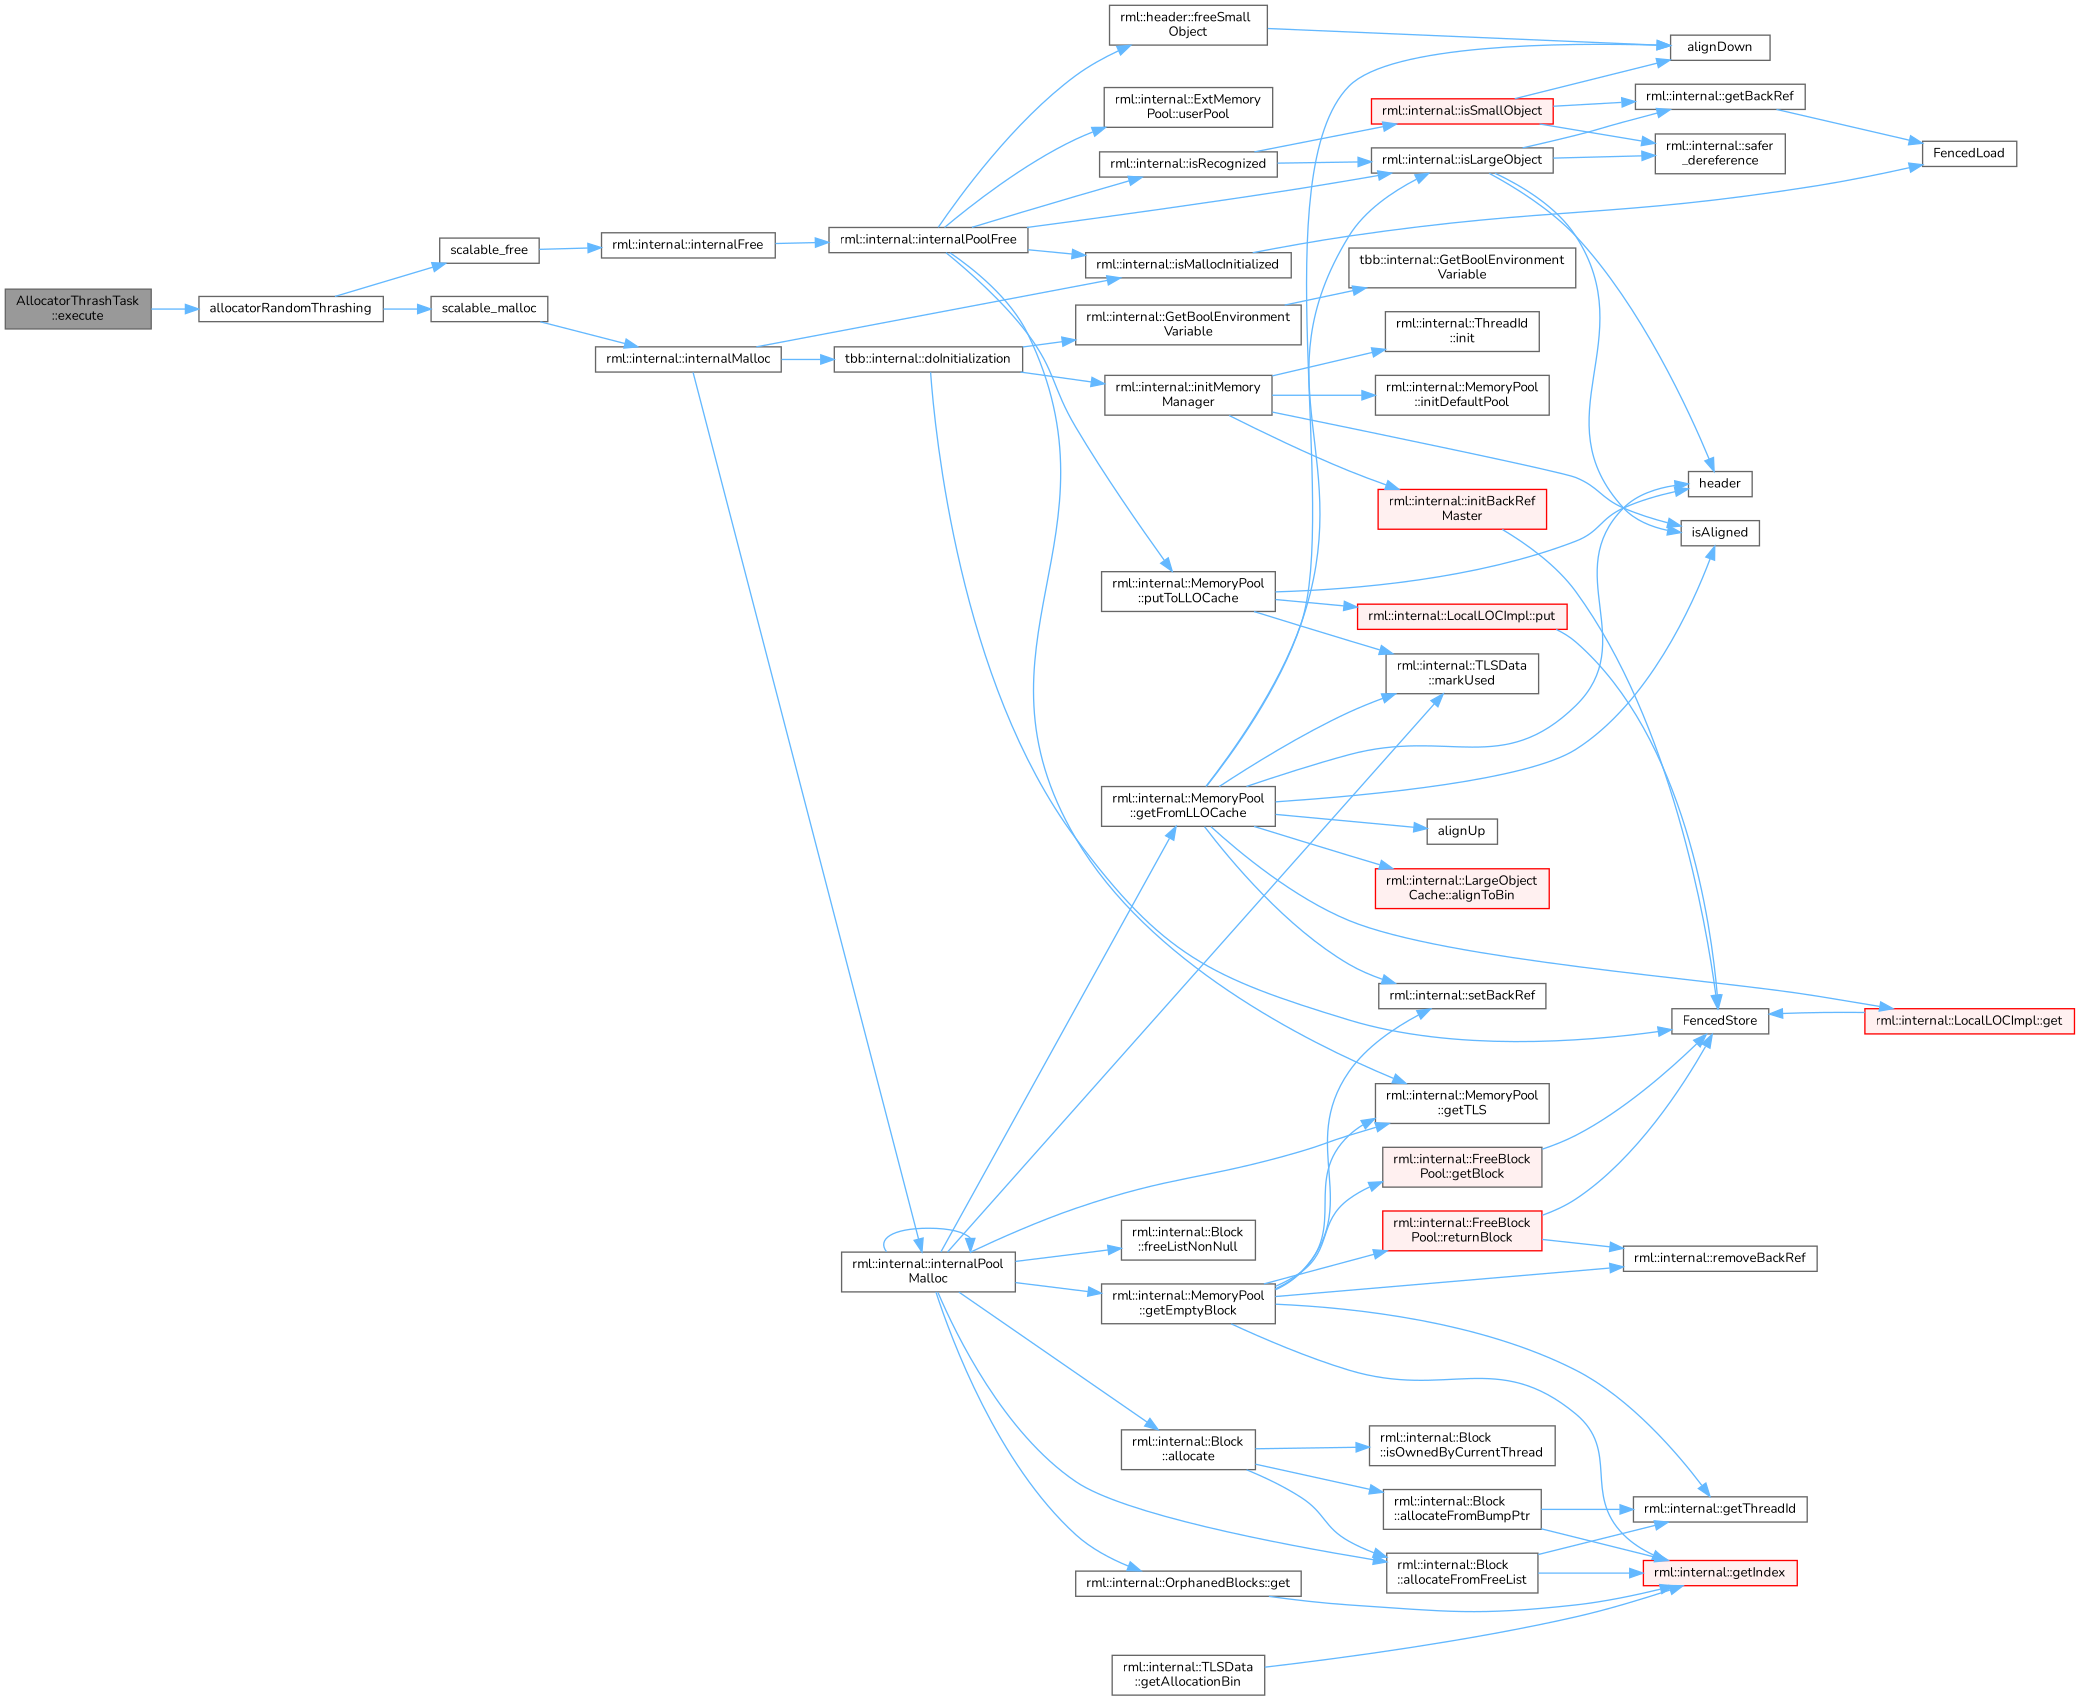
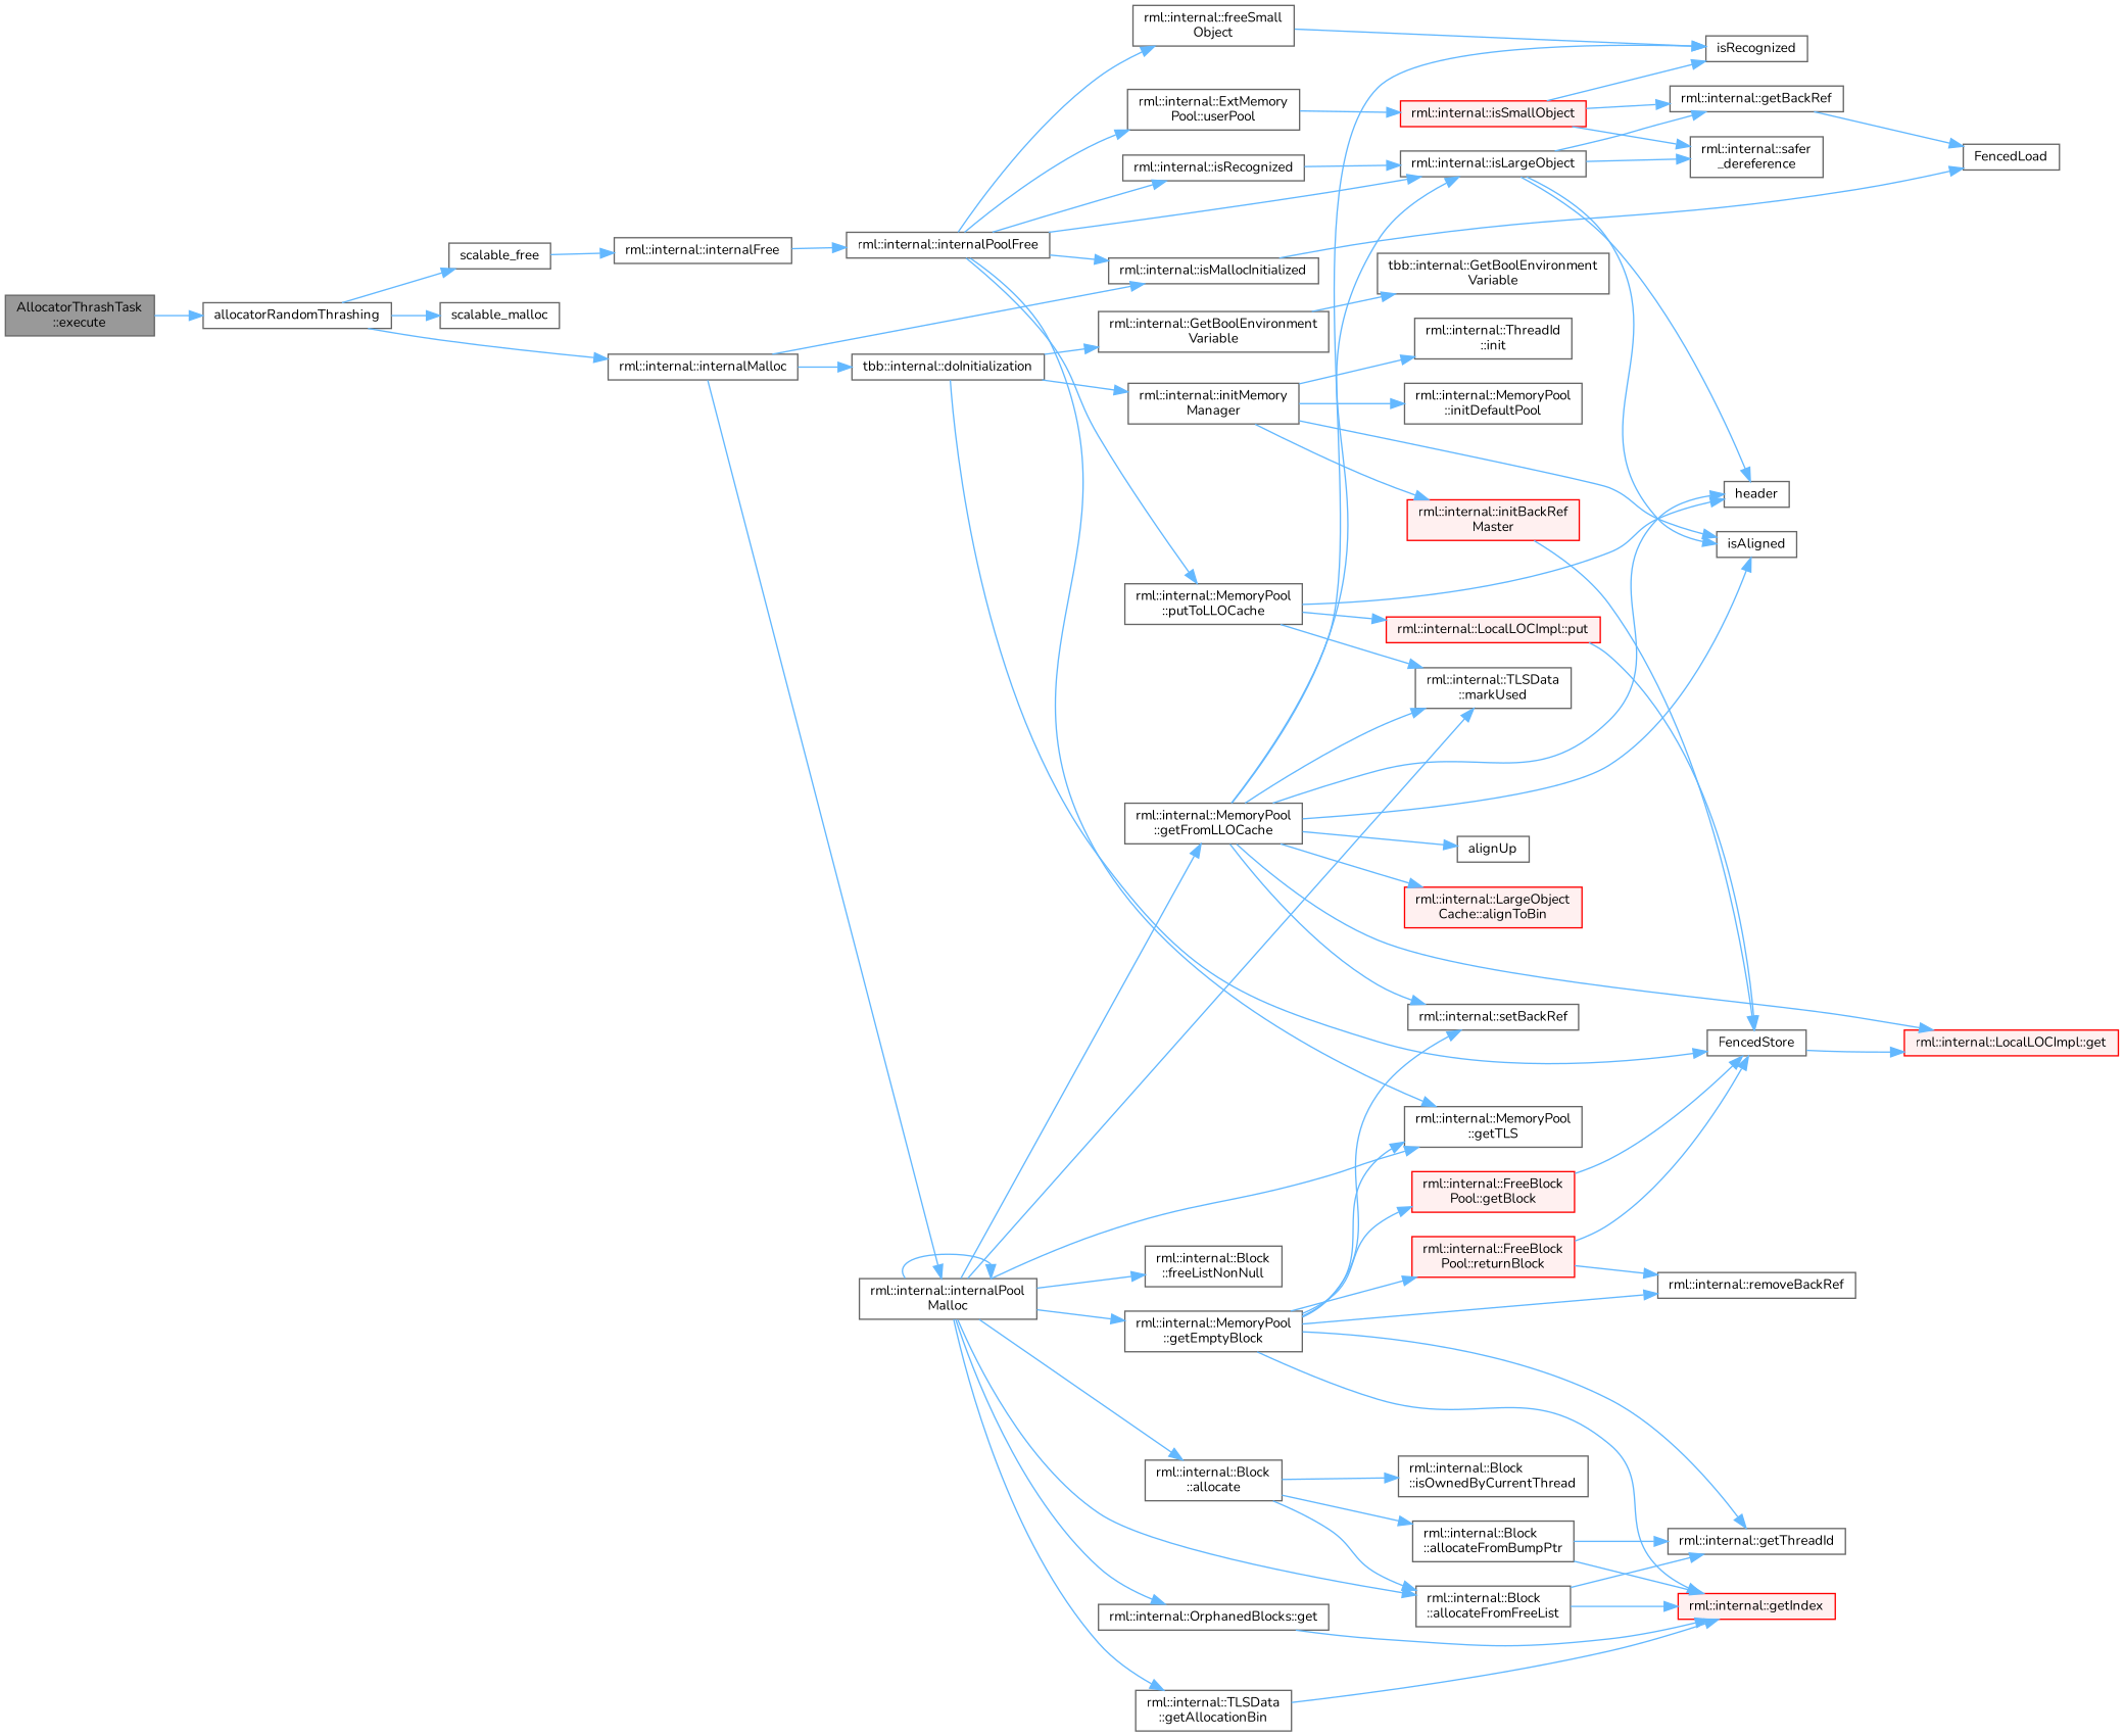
  digraph {
    fontname=Nunito
    rankdir=LR
    node [color=grey40 fillcolor=white fontname=Nunito fontsize=10 shape=box style=filled]
    edge [color=steelblue1 fontname=Nunito fontsize=10 labelfontname=Helvetica labelfontsize=10 style=solid]
    n1 [color=gray40 fillcolor=grey60 fontcolor=black height=0.2 label="AllocatorThrashTask\l::execute" width=0.4]
    n2 [height=0.2 label=allocatorRandomThrashing width=0.4]
    n3 [height=0.2 label=scalable_free width=0.4]
    n4 [height=0.2 label=scalable_malloc width=0.4]
    n5 [height=0.2 label="rml::internal::internalFree" width=0.4]
    n6 [height=0.2 label="rml::internal::internalMalloc" width=0.4]
    n7 [height=0.2 label="rml::internal::internalPoolFree" width=0.4]
-   n8 [height=0.2 label="rml::header::freeSmall\lObject" width=0.4]
+   n8 [height=0.2 label="rml::internal::freeSmall\lObject" width=0.4]
    n9 [height=0.2 label="rml::internal::MemoryPool\l::getTLS" width=0.4]
    n10 [height=0.2 label="rml::internal::isLargeObject" width=0.4]
    n11 [height=0.2 label="rml::internal::isMallocInitialized" width=0.4]
    n12 [height=0.2 label="rml::internal::isRecognized" width=0.4]
    n13 [height=0.2 label="rml::internal::MemoryPool\l::putToLLOCache" width=0.4]
    n14 [height=0.2 label="rml::internal::ExtMemory\lPool::userPool" width=0.4]
-   n15 [height=0.2 label=alignDown width=0.4]
+   n15 [height=0.2 label=isRecognized width=0.4]
    n16 [height=0.2 label="rml::internal::getBackRef" width=0.4]
    n17 [height=0.2 label=header width=0.4]
    n18 [height=0.2 label=isAligned width=0.4]
    n19 [height=0.2 label="rml::internal::safer\l_dereference" width=0.4]
    n20 [height=0.2 label=FencedLoad width=0.4]
    n21 [color=red fillcolor="#FFF0F0" height=0.2 label="rml::internal::isSmallObject" width=0.4]
    n22 [height=0.2 label="rml::internal::TLSData\l::markUsed" width=0.4]
    n23 [color=red fillcolor="#FFF0F0" height=0.2 label="rml::internal::LocalLOCImpl::put" width=0.4]
    n24 [height=0.2 label=FencedStore width=0.4]
    n25 [height=0.2 label="tbb::internal::doInitialization" width=0.4]
    n26 [height=0.2 label="rml::internal::internalPool\lMalloc" width=0.4]
    n27 [height=0.2 label="rml::internal::GetBoolEnvironment\lVariable" width=0.4]
    n28 [height=0.2 label="rml::internal::initMemory\lManager" width=0.4]
    n29 [height=0.2 label="rml::internal::Block\l::allocate" width=0.4]
    n30 [height=0.2 label="rml::internal::Block\l::allocateFromFreeList" width=0.4]
    n31 [height=0.2 label="rml::internal::Block\l::freeListNonNull" width=0.4]
    n32 [height=0.2 label="rml::internal::OrphanedBlocks::get" width=0.4]
    n33 [height=0.2 label="rml::internal::TLSData\l::getAllocationBin" width=0.4]
    n34 [height=0.2 label="rml::internal::MemoryPool\l::getEmptyBlock" width=0.4]
    n35 [height=0.2 label="rml::internal::MemoryPool\l::getFromLLOCache" width=0.4]
    n36 [height=0.2 label="tbb::internal::GetBoolEnvironment\lVariable" width=0.4]
    n37 [height=0.2 label="rml::internal::ThreadId\l::init" width=0.4]
    n38 [color=red fillcolor="#FFF0F0" height=0.2 label="rml::internal::initBackRef\lMaster" width=0.4]
    n39 [height=0.2 label="rml::internal::MemoryPool\l::initDefaultPool" width=0.4]
    n40 [height=0.2 label="rml::internal::Block\l::allocateFromBumpPtr" width=0.4]
    n41 [height=0.2 label="rml::internal::Block\l::isOwnedByCurrentThread" width=0.4]
    n42 [color=red fillcolor="#FFF0F0" height=0.2 label="rml::internal::getIndex" width=0.4]
    n43 [height=0.2 label="rml::internal::getThreadId" width=0.4]
-   n44 [fillcolor="#FFF0F0" height=0.2 label="rml::internal::FreeBlock\lPool::getBlock" width=0.4]
+   n44 [color=red fillcolor="#FFF0F0" height=0.2 label="rml::internal::FreeBlock\lPool::getBlock" width=0.4]
    n45 [height=0.2 label="rml::internal::removeBackRef" width=0.4]
    n46 [color=red fillcolor="#FFF0F0" height=0.2 label="rml::internal::FreeBlock\lPool::returnBlock" width=0.4]
    n47 [height=0.2 label="rml::internal::setBackRef" width=0.4]
    n48 [color=red fillcolor="#FFF0F0" height=0.2 label="rml::internal::LargeObject\lCache::alignToBin" width=0.4]
    n49 [height=0.2 label=alignUp width=0.4]
    n50 [color=red fillcolor="#FFF0F0" height=0.2 label="rml::internal::LocalLOCImpl::get" width=0.4]
    n1 -> n2
    n2 -> n3
    n2 -> n4
    n3 -> n5
-   n4 -> n6
+   n2 -> n6
    n5 -> n7
    n6 -> n11
    n6 -> n25
    n6 -> n26
    n7 -> n8
    n7 -> n9
    n7 -> n10
    n7 -> n11
    n7 -> n12
    n7 -> n13
    n7 -> n14
    n8 -> n15
    n10 -> n16
    n10 -> n17
    n10 -> n18
    n10 -> n19
    n11 -> n20
    n12 -> n10
-   n12 -> n21
+   n14 -> n21
    n13 -> n17
    n13 -> n22
    n13 -> n23
    n16 -> n20
    n21 -> n15
    n21 -> n16
    n21 -> n19
    n23 -> n24
    n25 -> n24
    n25 -> n27
    n25 -> n28
    n26 -> n9
    n26 -> n22
    n26 -> n26
    n26 -> n29
    n26 -> n30
    n26 -> n31
    n26 -> n32
+   n26 -> n33
    n26 -> n34
    n26 -> n35
    n27 -> n36
    n28 -> n18
    n28 -> n37
    n28 -> n38
    n28 -> n39
    n29 -> n30
    n29 -> n40
    n29 -> n41
    n30 -> n42
    n30 -> n43
    n32 -> n42
    n33 -> n42
    n34 -> n9
    n34 -> n42
    n34 -> n43
    n34 -> n44
    n34 -> n45
    n34 -> n46
    n34 -> n47
    n35 -> n10
    n35 -> n15
    n35 -> n17
    n35 -> n18
    n35 -> n22
    n35 -> n47
    n35 -> n48
    n35 -> n49
    n35 -> n50
    n38 -> n24
    n40 -> n42
    n40 -> n43
    n44 -> n24
    n46 -> n24
    n46 -> n45
-   n50 -> n24
+   n24 -> n50
  }
